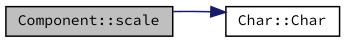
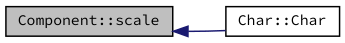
  digraph {
    rankdir=LR
    fontname="Source Code Pro"
    node [color=black fontname="Source Code Pro" fontsize=10 shape=record style=filled]
    n1 [fillcolor=grey75 fontcolor=black height=0.2 label="Component::scale" width=0.4]
    n2 [fillcolor=white height=0.2 label="Char::Char" width=0.4]
-   n2 -> n1 [color=midnightblue dir=back fontname="Source Code Pro" fontsize=10 labelfontname=Helvetica labelfontsize=10 style=solid]
+   n1 -> n2 [color=midnightblue dir=back fontname="Source Code Pro" fontsize=10 labelfontname=Helvetica labelfontsize=10 style=solid]
  }
